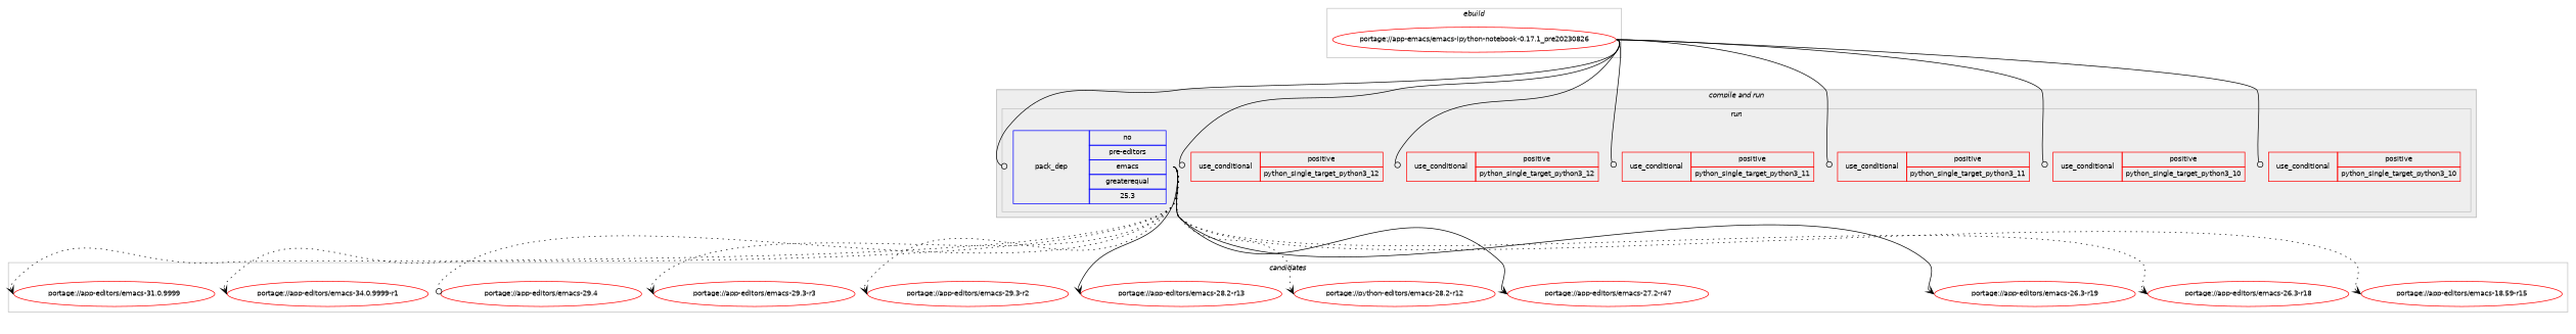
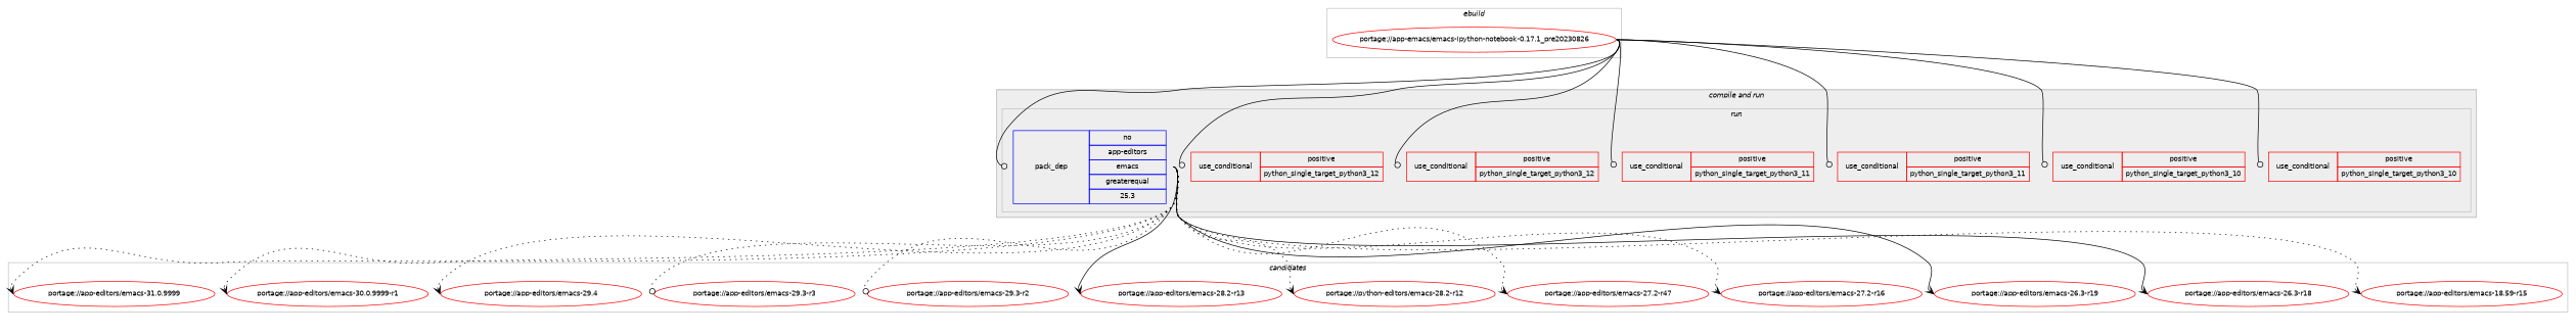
  digraph {
    compound=true
    concentrate=true
    fontname="DejaVu Sans"
    fontsize=10
    newrank=true
    rankdir=TB
    ranksep=1.5
    node [color=red fontname="DejaVu Sans" fontsize=10]
    edge [arrowhead=vee fontname="DejaVu Sans" headport=w style=dotted tailport=e weight=100]
    n1 [label="portage://app-emacs/emacs-ipython-notebook-0.17.1_pre20230826" width=4]
    n2 [label=<<TABLE BORDER="0" CELLBORDER="1" CELLSPACING="0" CELLPADDING="4"><TR><TD ROWSPAN="3" CELLPADDING="10">use_conditional</TD></TR><TR><TD>positive</TD></TR><TR><TD>python_single_target_python3_10</TD></TR></TABLE>> shape=none]
    n3 [label=<<TABLE BORDER="0" CELLBORDER="1" CELLSPACING="0" CELLPADDING="4"><TR><TD ROWSPAN="3" CELLPADDING="10">use_conditional</TD></TR><TR><TD>positive</TD></TR><TR><TD>python_single_target_python3_10</TD></TR></TABLE>> shape=none]
    n4 [label=<<TABLE BORDER="0" CELLBORDER="1" CELLSPACING="0" CELLPADDING="4"><TR><TD ROWSPAN="3" CELLPADDING="10">use_conditional</TD></TR><TR><TD>positive</TD></TR><TR><TD>python_single_target_python3_11</TD></TR></TABLE>> shape=none]
    n5 [label=<<TABLE BORDER="0" CELLBORDER="1" CELLSPACING="0" CELLPADDING="4"><TR><TD ROWSPAN="3" CELLPADDING="10">use_conditional</TD></TR><TR><TD>positive</TD></TR><TR><TD>python_single_target_python3_11</TD></TR></TABLE>> shape=none]
    n6 [label=<<TABLE BORDER="0" CELLBORDER="1" CELLSPACING="0" CELLPADDING="4"><TR><TD ROWSPAN="3" CELLPADDING="10">use_conditional</TD></TR><TR><TD>positive</TD></TR><TR><TD>python_single_target_python3_12</TD></TR></TABLE>> shape=none]
    n7 [label=<<TABLE BORDER="0" CELLBORDER="1" CELLSPACING="0" CELLPADDING="4"><TR><TD ROWSPAN="3" CELLPADDING="10">use_conditional</TD></TR><TR><TD>positive</TD></TR><TR><TD>python_single_target_python3_12</TD></TR></TABLE>> shape=none]
-   n8 [color=blue label=<<TABLE BORDER="0" CELLBORDER="1" CELLSPACING="0" CELLPADDING="4" WIDTH="220"><TR><TD ROWSPAN="6" CELLPADDING="30">pack_dep</TD></TR><TR><TD WIDTH="110">no</TD></TR><TR><TD>pre-editors</TD></TR><TR><TD>emacs</TD></TR><TR><TD>greaterequal</TD></TR><TR><TD>25.3</TD></TR></TABLE>> shape=none]
+   n8 [color=blue label=<<TABLE BORDER="0" CELLBORDER="1" CELLSPACING="0" CELLPADDING="4" WIDTH="220"><TR><TD ROWSPAN="6" CELLPADDING="30">pack_dep</TD></TR><TR><TD WIDTH="110">no</TD></TR><TR><TD>app-editors</TD></TR><TR><TD>emacs</TD></TR><TR><TD>greaterequal</TD></TR><TR><TD>25.3</TD></TR></TABLE>> shape=none]
    n9 [label="portage://app-editors/emacs-18.59-r15" width=4]
    n10 [label="portage://app-editors/emacs-26.3-r18" width=4]
    n11 [label="portage://app-editors/emacs-26.3-r19" width=4]
+   n12 [label="portage://app-editors/emacs-27.2-r16" width=4]
    n13 [label="portage://app-editors/emacs-27.2-r47" width=4]
    n14 [label="portage://python-editors/emacs-28.2-r12" width=4]
    n15 [label="portage://app-editors/emacs-28.2-r13" width=4]
    n16 [label="portage://app-editors/emacs-29.3-r2" width=4]
    n17 [label="portage://app-editors/emacs-29.3-r3" width=4]
    n18 [label="portage://app-editors/emacs-29.4" width=4]
-   n19 [label="portage://app-editors/emacs-34.0.9999-r1" width=4]
+   n19 [label="portage://app-editors/emacs-30.0.9999-r1" width=4]
    n20 [label="portage://app-editors/emacs-31.0.9999" width=4]
    subgraph cluster_1 {
      color=gray
      label=<<i>ebuild</i>>
      rank=same
      n1
    }
    subgraph cluster_2 {
      color=gray
      label=<<i>dependencies</i>>
      subgraph cluster_3 {
        color=gray
        fillcolor="#eeeeee"
        label=<<i>compile</i>>
        style=filled
      }
      subgraph cluster_4 {
        color=gray
        fillcolor="#eeeeee"
        label=<<i>compile and run</i>>
        style=filled
      }
      subgraph cluster_5 {
        color=gray
        fillcolor="#eeeeee"
        label=<<i>run</i>>
        style=filled
        subgraph sub_6 {
          color=gray
          fillcolor="#eeeeee"
          label=<<i>run</i>>
          style=filled
          n2
        }
        subgraph sub_7 {
          color=gray
          fillcolor="#eeeeee"
          label=<<i>run</i>>
          style=filled
          n3
        }
        subgraph sub_8 {
          color=gray
          fillcolor="#eeeeee"
          label=<<i>run</i>>
          style=filled
          n4
        }
        subgraph sub_9 {
          color=gray
          fillcolor="#eeeeee"
          label=<<i>run</i>>
          style=filled
          n5
        }
        subgraph sub_10 {
          color=gray
          fillcolor="#eeeeee"
          label=<<i>run</i>>
          style=filled
          n6
        }
        subgraph sub_11 {
          color=gray
          fillcolor="#eeeeee"
          label=<<i>run</i>>
          style=filled
          n7
        }
        subgraph sub_12 {
          color=gray
          fillcolor="#eeeeee"
          label=<<i>run</i>>
          style=filled
          n8
        }
      }
    }
    subgraph cluster_13 {
      color=gray
      label=<<i>candidates</i>>
      rank=same
      subgraph sub_14 {
        color=black
        label=<<i>candidates</i>>
        nodesep=1
        rank=same
        n9
        n10
        n11
+       n12
        n13
        n14
        n15
        n16
        n17
        n18
        n19
        n20
      }
    }
    n1 -> n2 [arrowhead=odot style=solid weight=20]
    n1 -> n3 [arrowhead=odot style=solid weight=20]
    n1 -> n4 [arrowhead=odot style=solid weight=20]
    n1 -> n5 [arrowhead=odot style=solid weight=20]
    n1 -> n6 [arrowhead=odot style=solid weight=20]
    n1 -> n7 [arrowhead=odot style=solid weight=20]
    n1 -> n8 [arrowhead=odot style=solid weight=20]
    n8 -> n9
-   n8 -> n10
+   n8 -> n10 [style=solid]
    n8 -> n11 [style=solid]
-   n8 -> n13 [style=solid]
+   n8 -> n12
+   n8 -> n13
    n8 -> n14
    n8 -> n15 [style=solid]
-   n8 -> n16
-   n8 -> n17
-   n8 -> n18 [arrowhead=odot]
+   n8 -> n16 [arrowhead=odot]
+   n8 -> n17 [arrowhead=odot]
+   n8 -> n18
    n8 -> n19
    n8 -> n20
  }
